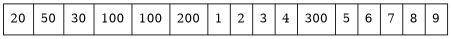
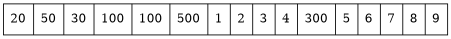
  digraph {
    rankdir=LR
-   n1 [label="{ 20|50|30|100|100|200|1|2|3|4|300|5|6|7|8|9}" shape=record]
+   n1 [label="{ 20|50|30|100|100|500|1|2|3|4|300|5|6|7|8|9}" shape=record]
  }
